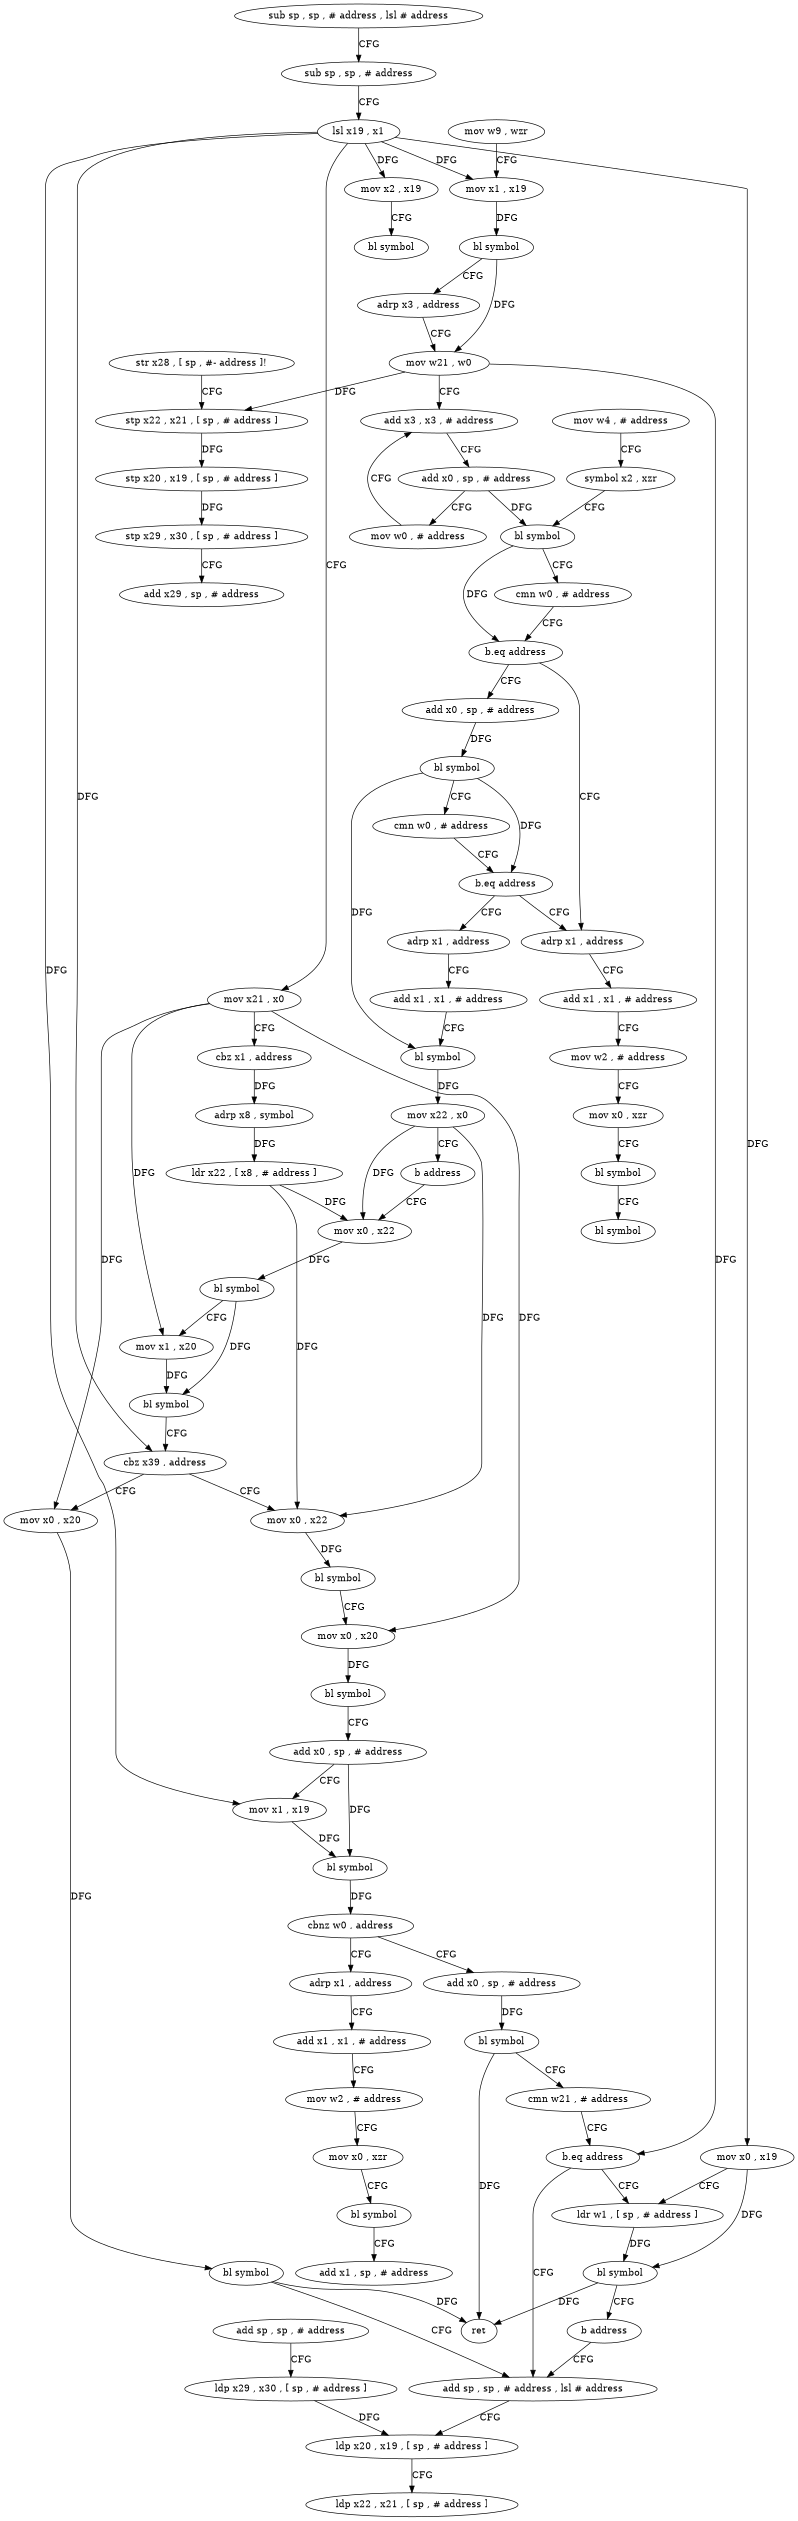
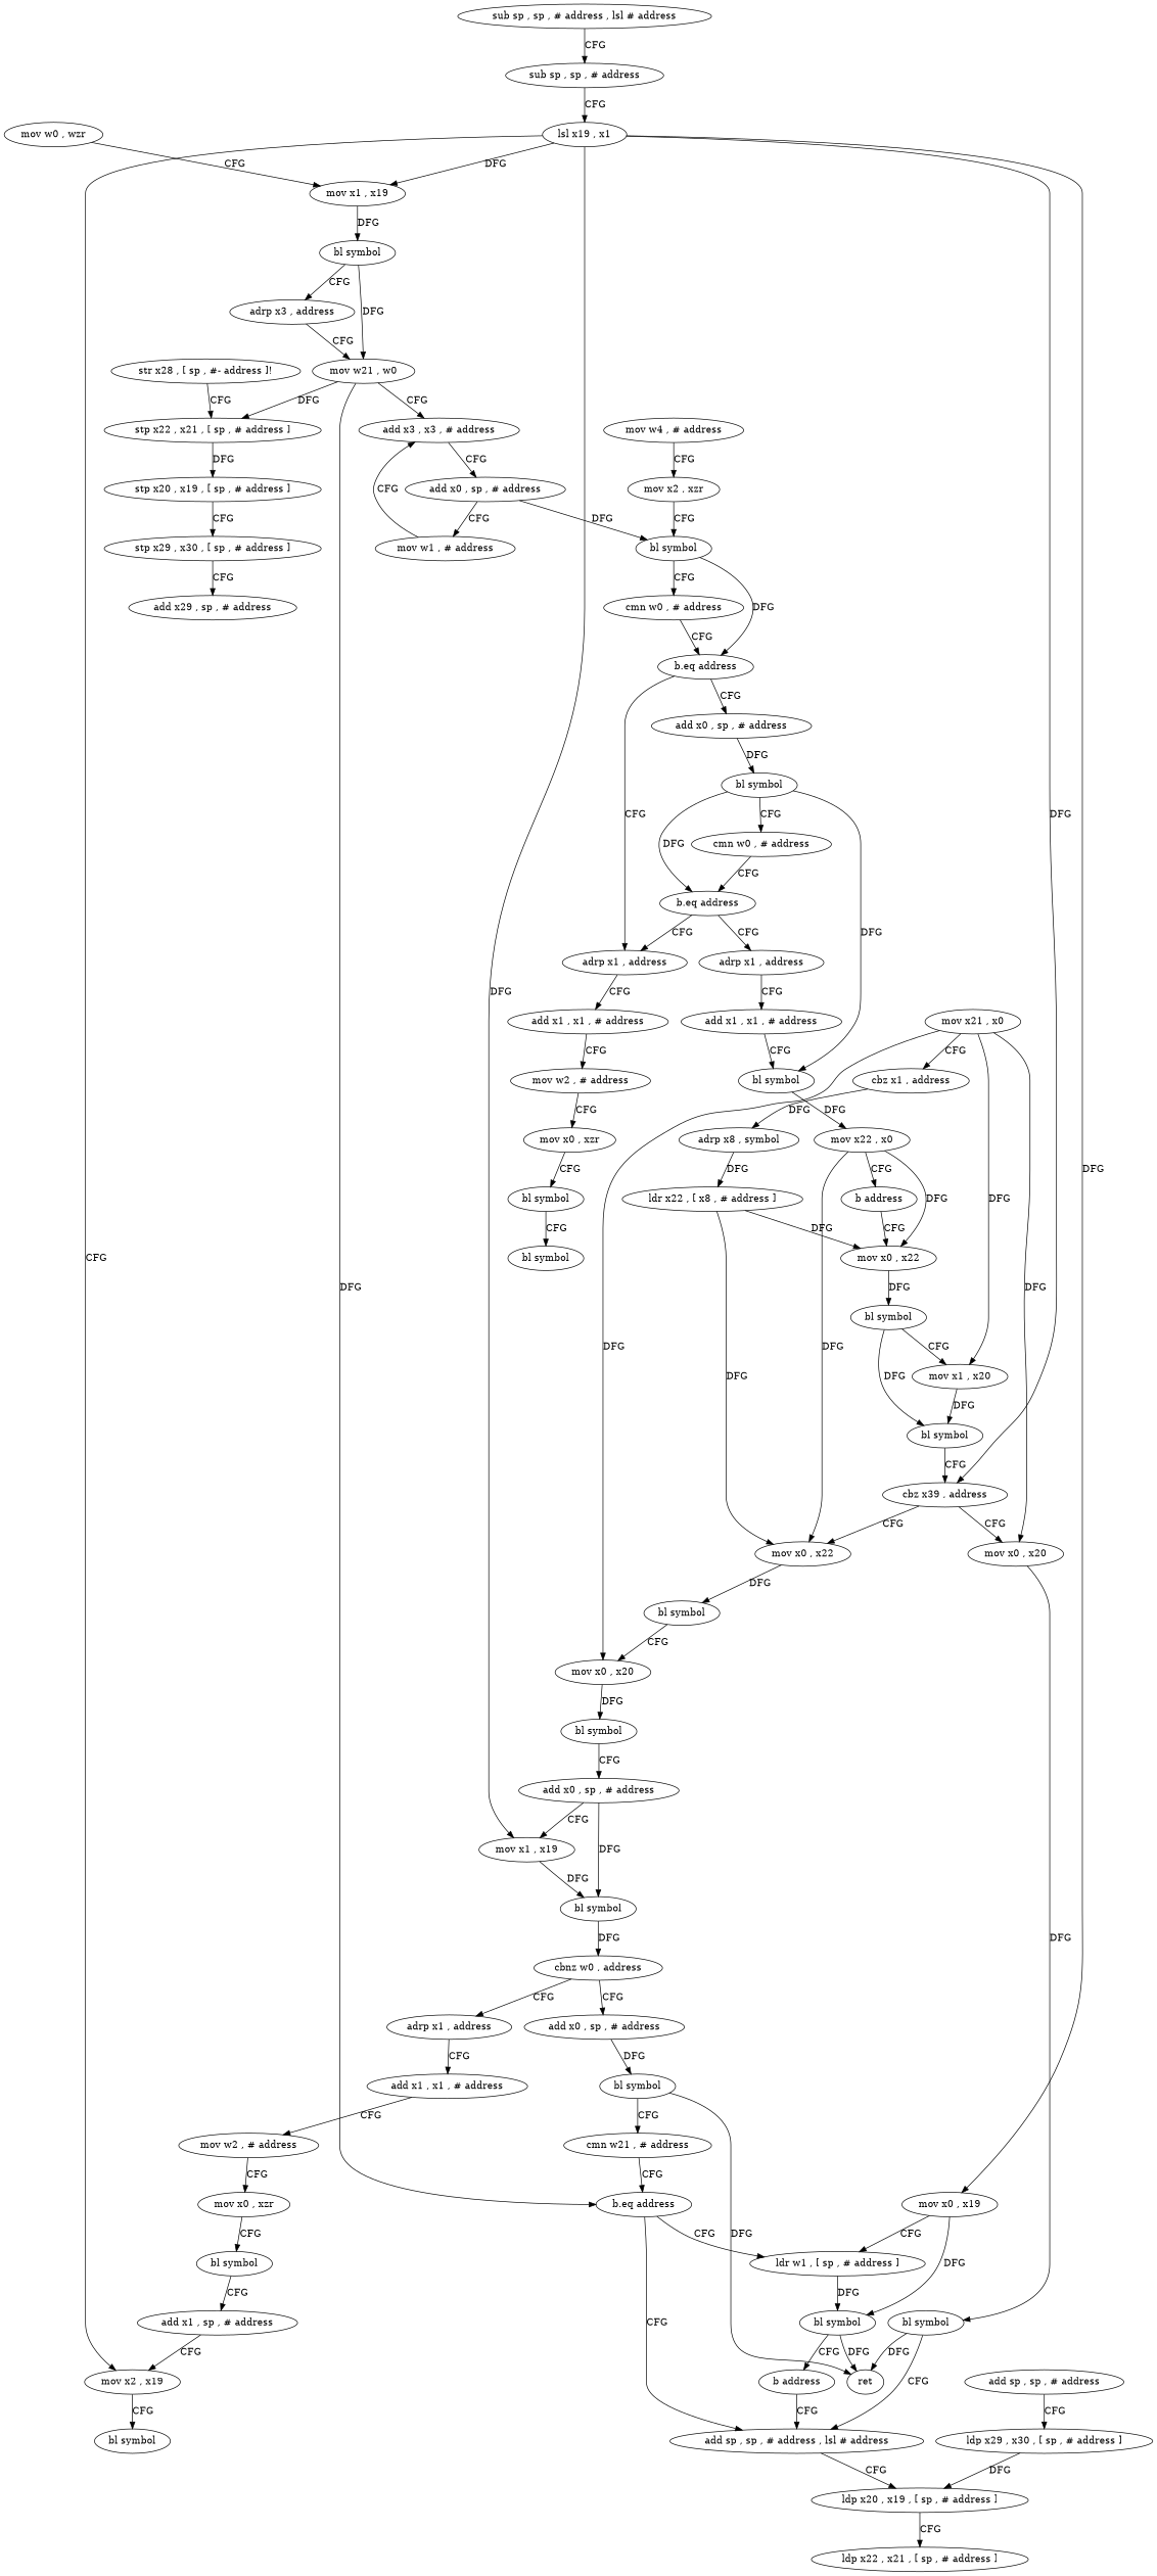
  digraph {
    n1 [label="str x28 , [ sp , #- address ]!"]
    n2 [label="stp x22 , x21 , [ sp , # address ]"]
    n3 [label="stp x20 , x19 , [ sp , # address ]"]
    n4 [label="stp x29 , x30 , [ sp , # address ]"]
    n5 [label="ldp x22 , x21 , [ sp , # address ]"]
    n6 [label="add x29 , sp , # address"]
    n7 [label="sub sp , sp , # address , lsl # address"]
    n8 [label="sub sp , sp , # address"]
    n9 [label="lsl x19 , x1"]
    n10 [label="mov x21 , x0"]
    n11 [label="mov x1 , x19"]
    n12 [label="mov x1 , x19"]
    n13 [label="mov x2 , x19"]
    n14 [label="mov x0 , x19"]
    n15 [label="cbz x39 , address"]
    n16 [label="cbz x1 , address"]
    n17 [label="mov x0 , x20"]
    n18 [label="mov x0 , x20"]
    n19 [label="mov x1 , x20"]
    n20 [label="bl symbol"]
    n21 [label="bl symbol"]
    n22 [label="bl symbol"]
    n23 [label="ldr w1 , [ sp , # address ]"]
    n24 [label="bl symbol"]
    n25 [label="mov x0 , x22"]
    n26 [label="adrp x8 , symbol"]
    n27 [label="bl symbol"]
    n28 [label="bl symbol"]
    n29 [label="bl symbol"]
    n30 [label="ldr x22 , [ x8 , # address ]"]
    n31 [label="mov x0 , x22"]
-   n32 [label="mov w9 , wzr"]
+   n32 [label="mov w0 , wzr"]
    n33 [label="adrp x3 , address"]
    n34 [label="mov w21 , w0"]
    n35 [label="bl symbol"]
    n36 [label="bl symbol"]
    n37 [label="add x3 , x3 , # address"]
    n38 [label="b.eq address"]
    n39 [label="add x0 , sp , # address"]
    n40 [label="add sp , sp , # address , lsl # address"]
-   n41 [label="mov w0 , # address"]
+   n41 [label="mov w1 , # address"]
    n42 [label="bl symbol"]
    n43 [label="cmn w0 , # address"]
    n44 [label="b.eq address"]
    n45 [label="mov w4 , # address"]
-   n46 [label="symbol x2 , xzr"]
+   n46 [label="mov x2 , xzr"]
    n47 [label="adrp x1 , address"]
    n48 [label="add x0 , sp , # address"]
    n49 [label="add x1 , x1 , # address"]
    n50 [label="bl symbol"]
    n51 [label="mov w2 , # address"]
    n52 [label="cmn w0 , # address"]
    n53 [label="b.eq address"]
    n54 [label="bl symbol"]
    n55 [label=ret]
    n56 [label="ldp x20 , x19 , [ sp , # address ]"]
    n57 [label="add sp , sp , # address"]
    n58 [label="ldp x29 , x30 , [ sp , # address ]"]
    n59 [label="add x0 , sp , # address"]
    n60 [label="cbnz w0 , address"]
    n61 [label="adrp x1 , address"]
    n62 [label="add x0 , sp , # address"]
    n63 [label="add x1 , x1 , # address"]
    n64 [label="bl symbol"]
    n65 [label="mov w2 , # address"]
    n66 [label="cmn w21 , # address"]
    n67 [label="mov x0 , xzr"]
    n68 [label="bl symbol"]
    n69 [label="bl symbol"]
    n70 [label="adrp x1 , address"]
    n71 [label="mov x22 , x0"]
    n72 [label="add x1 , x1 , # address"]
    n73 [label="mov x0 , xzr"]
    n74 [label="bl symbol"]
    n75 [label="add x1 , sp , # address"]
    n76 [label="b address"]
    n77 [label="b address"]
    n1 -> n2 [label=CFG]
    n2 -> n3 [label=DFG]
-   n3 -> n4 [label=DFG]
+   n3 -> n4 [label=CFG]
    n4 -> n6 [label=CFG]
    n7 -> n8 [label=CFG]
    n8 -> n9 [label=CFG]
-   n9 -> n10 [label=CFG]
    n9 -> n11 [label=DFG]
    n9 -> n12 [label=DFG]
-   n9 -> n13 [label=DFG]
+   n9 -> n13 [label=CFG]
    n9 -> n14 [label=DFG]
    n9 -> n15 [label=DFG]
    n10 -> n16 [label=CFG]
    n10 -> n17 [label=DFG]
    n10 -> n18 [label=DFG]
    n10 -> n19 [label=DFG]
    n11 -> n20 [label=DFG]
    n12 -> n21 [label=DFG]
    n13 -> n22 [label=CFG]
    n14 -> n23 [label=CFG]
    n14 -> n24 [label=DFG]
    n15 -> n17 [label=CFG]
    n15 -> n25 [label=CFG]
    n16 -> n26 [label=DFG]
    n17 -> n27 [label=DFG]
    n18 -> n28 [label=DFG]
    n19 -> n29 [label=DFG]
    n20 -> n33 [label=CFG]
    n20 -> n34 [label=DFG]
    n21 -> n60 [label=DFG]
    n23 -> n24 [label=DFG]
    n24 -> n55 [label=DFG]
    n24 -> n76 [label=CFG]
    n25 -> n36 [label=DFG]
    n26 -> n30 [label=DFG]
    n27 -> n40 [label=CFG]
    n27 -> n55 [label=DFG]
    n28 -> n59 [label=CFG]
    n29 -> n15 [label=CFG]
    n30 -> n25 [label=DFG]
    n30 -> n31 [label=DFG]
    n31 -> n35 [label=DFG]
    n32 -> n11 [label=CFG]
    n33 -> n34 [label=CFG]
    n34 -> n2 [label=DFG]
    n34 -> n37 [label=CFG]
    n34 -> n38 [label=DFG]
    n35 -> n19 [label=CFG]
    n35 -> n29 [label=DFG]
    n36 -> n18 [label=CFG]
    n37 -> n39 [label=CFG]
    n38 -> n23 [label=CFG]
    n38 -> n40 [label=CFG]
    n39 -> n41 [label=CFG]
    n39 -> n42 [label=DFG]
    n40 -> n56 [label=CFG]
    n41 -> n37 [label=CFG]
    n42 -> n43 [label=CFG]
    n42 -> n44 [label=DFG]
    n43 -> n44 [label=CFG]
    n44 -> n47 [label=CFG]
    n44 -> n48 [label=CFG]
    n45 -> n46 [label=CFG]
    n46 -> n42 [label=CFG]
    n47 -> n49 [label=CFG]
    n48 -> n50 [label=DFG]
    n49 -> n51 [label=CFG]
    n50 -> n52 [label=CFG]
    n50 -> n53 [label=DFG]
    n50 -> n54 [label=DFG]
    n51 -> n67 [label=CFG]
    n52 -> n53 [label=CFG]
    n53 -> n47 [label=CFG]
    n53 -> n70 [label=CFG]
    n54 -> n71 [label=DFG]
    n56 -> n5 [label=CFG]
    n57 -> n58 [label=CFG]
    n58 -> n56 [label=DFG]
    n59 -> n12 [label=CFG]
    n59 -> n21 [label=DFG]
    n60 -> n61 [label=CFG]
    n60 -> n62 [label=CFG]
    n61 -> n63 [label=CFG]
    n62 -> n64 [label=DFG]
    n63 -> n65 [label=CFG]
    n64 -> n55 [label=DFG]
    n64 -> n66 [label=CFG]
    n65 -> n73 [label=CFG]
    n66 -> n38 [label=CFG]
    n67 -> n68 [label=CFG]
    n68 -> n69 [label=CFG]
    n70 -> n72 [label=CFG]
    n71 -> n25 [label=DFG]
    n71 -> n31 [label=DFG]
    n71 -> n77 [label=CFG]
    n72 -> n54 [label=CFG]
    n73 -> n74 [label=CFG]
    n74 -> n75 [label=CFG]
+   n75 -> n13 [label=CFG]
    n76 -> n40 [label=CFG]
    n77 -> n31 [label=CFG]
  }
